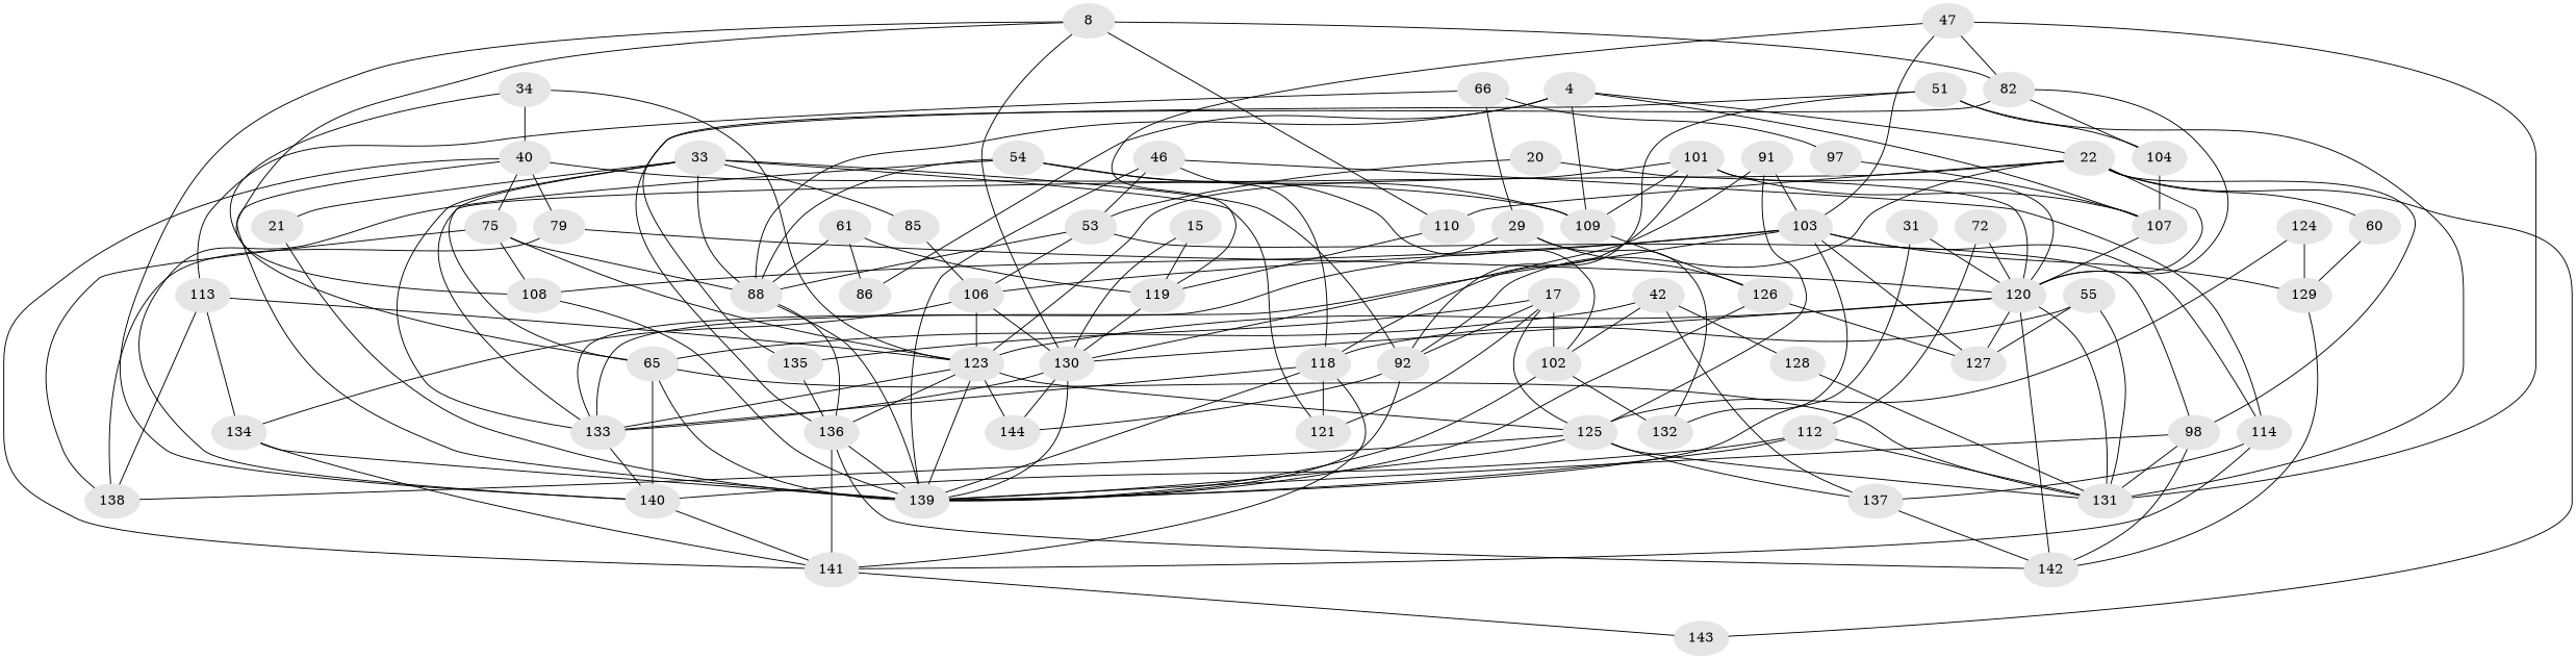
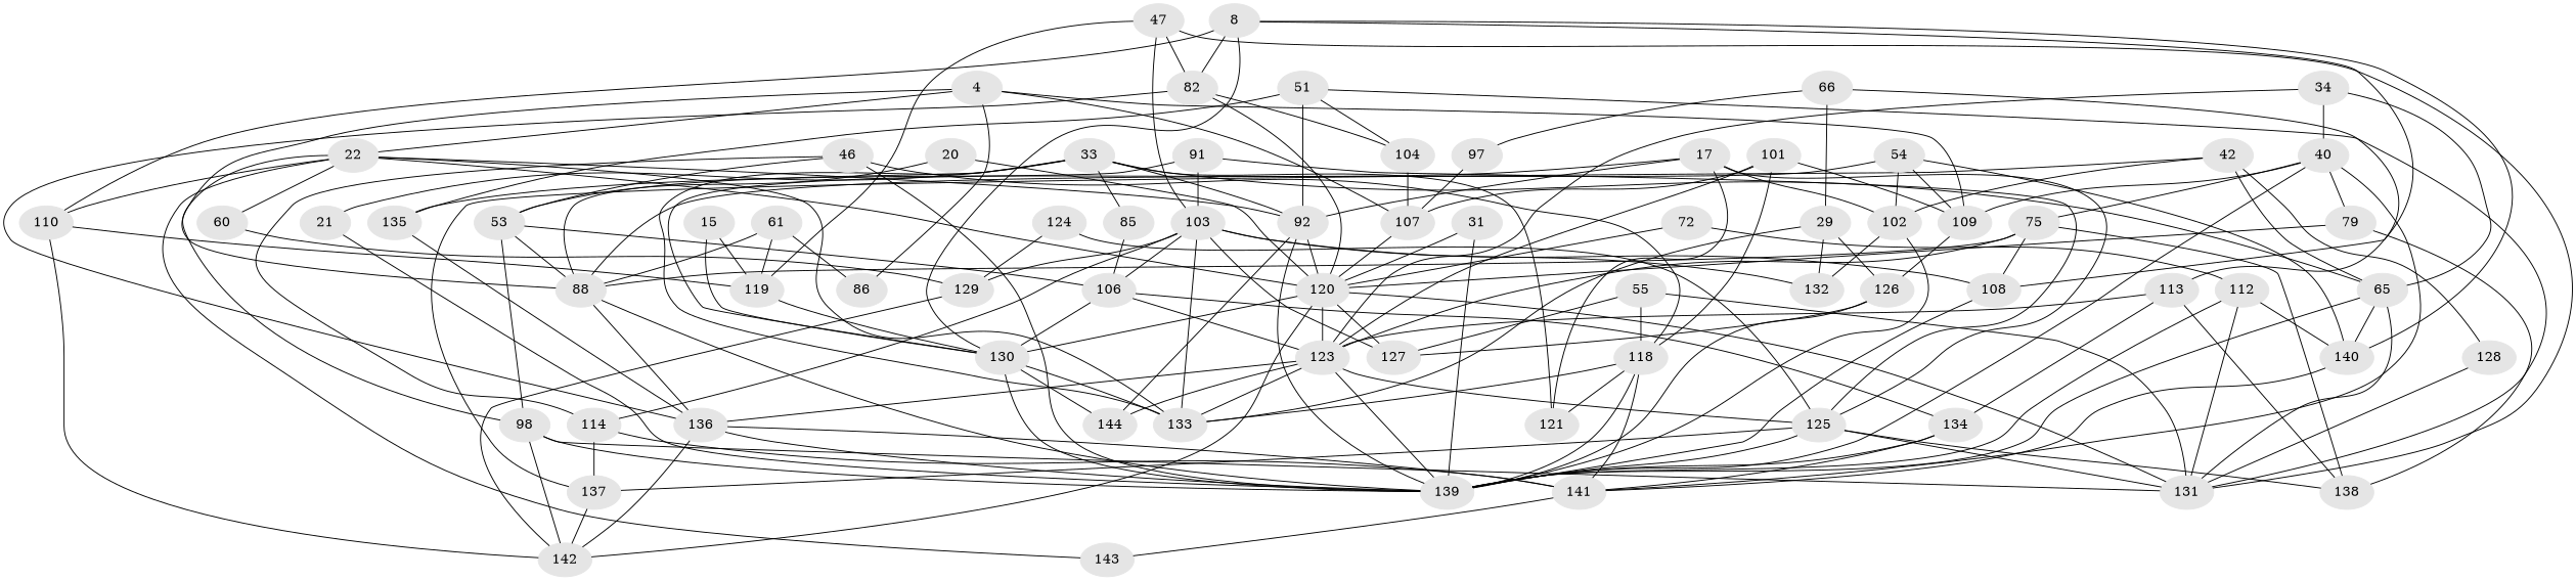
  graph {
    node [color=gray90 style=filled]
    22 [super="+6"]
    110 [super="+84"]
    120 [super="+117"]
    60
    92 [super="+81+41"]
    98
    133 [super="+115+83"]
    143
    4
    86
    88 [super="+30+28"]
    107 [super="+77"]
    109 [super="+62+7"]
    139 [super="+27+90+116"]
    136 [super="+17+74+111"]
    126
    82 [super="+32"]
    104
    8
    108
    130 [super="+10+56"]
    140 [super="+50"]
    119 [super="+52"]
    142 [super="+44+122"]
    144 [super="+64"]
    141 [super="+68"]
    15
    20
    53
    106 [super="+18+78"]
    123 [super="+36+93+16+69"]
    131 [super="+23+3+39"]
    127 [super="+63"]
    129 [super="+89"]
    31
    33 [super="+26"]
    65 [super="+24+35"]
    n38 [label=21]
    85
    121 [super="+57"]
    40 [super="+19"]
    75 [super="+21"]
    79
    34
    125 [super="+80"]
    138
    137
    42 [super="+37"]
    102 [super="+38"]
    128
    132
    46
    114 [super="+96"]
    118
    47
    103
    51
    135 [super="+100"]
    134 [super="+105"]
    54
    55 [super="+48"]
    61
    66
    97
    n65 [label=29]
    113
    72
    112
    n69 [label=17]
    91
    101
    124
    22 -- 110
    22 -- 120 [weight=2]
    22 -- 60
    22 -- 92
    22 -- 98 [weight=2]
    22 -- 133
    22 -- 143
    110 -- 119
+   110 -- 142
    120 -- 130
    120 -- 142
    120 -- 123 [weight=2]
    120 -- 131
    120 -- 127
    60 -- 129
-   101 -- 120
+   92 -- 120
    92 -- 139
    92 -- 144
    98 -- 139
    98 -- 142 [weight=2]
    98 -- 131
-   133 -- 140
    4 -- 22
    4 -- 86
    4 -- 88 [weight=2]
    4 -- 107
    4 -- 109
    88 -- 139
    88 -- 136 [weight=2]
    107 -- 120
    109 -- 126
    136 -- 139
    136 -- 142 [weight=2]
    136 -- 141 [weight=2]
    126 -- 139
    126 -- 127
    82 -- 120
    82 -- 136
    82 -- 104
    104 -- 107
    8 -- 110 [weight=2]
    8 -- 82
    8 -- 108
    8 -- 130
    8 -- 140
    108 -- 139
    130 -- 133
    130 -- 139 [weight=2]
    130 -- 144
    140 -- 141
    119 -- 130
    141 -- 143
    15 -- 130
    15 -- 119 [weight=2]
    20 -- 120
    20 -- 53
    53 -- 98
    53 -- 88
    53 -- 106
    106 -- 130 [weight=2]
    106 -- 123 [weight=2]
    106 -- 134
    123 -- 133
    123 -- 139
    123 -- 136 [weight=2]
    123 -- 144 [weight=2]
    123 -- 125 [weight=3]
    129 -- 142
    31 -- 120
    31 -- 139
    33 -- 92
    33 -- 133
    33 -- 88
    33 -- 65
    33 -- n38 [weight=2]
    33 -- 85
    33 -- 121
    65 -- 139 [weight=2]
    65 -- 140
    65 -- 131
    n38 -- 139
    85 -- 106
    40 -- 109
    40 -- 139
    40 -- 141
    40 -- 75
    40 -- 79 [weight=2]
    75 -- 88 [weight=2]
    75 -- 108
    75 -- 123
    75 -- 138
    79 -- 120
    79 -- 138
    34 -- 123
    34 -- 65
    34 -- 40
    125 -- 139 [weight=2]
    125 -- 131 [weight=2]
    125 -- 138
    125 -- 137 [weight=2]
    137 -- 142
    42 -- 65 [weight=2]
    42 -- 137
    42 -- 102
    42 -- 128
    102 -- 139
    102 -- 132
    128 -- 131
    46 -- 139 [weight=4]
    46 -- 53
    46 -- 114
    46 -- 118
    114 -- 141
    114 -- 137 [weight=2]
    118 -- 133 [weight=2]
    118 -- 139
    118 -- 141
    118 -- 121
    47 -- 82
    47 -- 119
    47 -- 131
    47 -- 103
    103 -- 133
    103 -- 108
    103 -- 106
    103 -- 127
    103 -- 129 [weight=2]
    103 -- 132
    103 -- 114
    51 -- 92
    51 -- 104
    51 -- 131
    51 -- 135 [weight=2]
    135 -- 136
    134 -- 139 [weight=2]
    134 -- 141
    54 -- 88
    54 -- 109
    54 -- 140
    54 -- 102
    55 -- 131 [weight=2]
    55 -- 127
    55 -- 118 [weight=2]
    61 -- 86
    61 -- 88 [weight=2]
    61 -- 119 [weight=2]
    66 -- 97
    66 -- n65
    66 -- 113
    97 -- 107
    n65 -- 133
    n65 -- 126
    n65 -- 132
    113 -- 123
    113 -- 138
    113 -- 134
    72 -- 120
    72 -- 112
    112 -- 139
    112 -- 140 [weight=2]
    112 -- 131
    n69 -- 92
    n69 -- 121
    n69 -- 125
    n69 -- 102 [weight=2]
    n69 -- 135
    91 -- 130
    91 -- 125
    91 -- 103
    101 -- 107
    101 -- 109
    101 -- 123
    101 -- 118
    124 -- 129
    124 -- 125
  }
